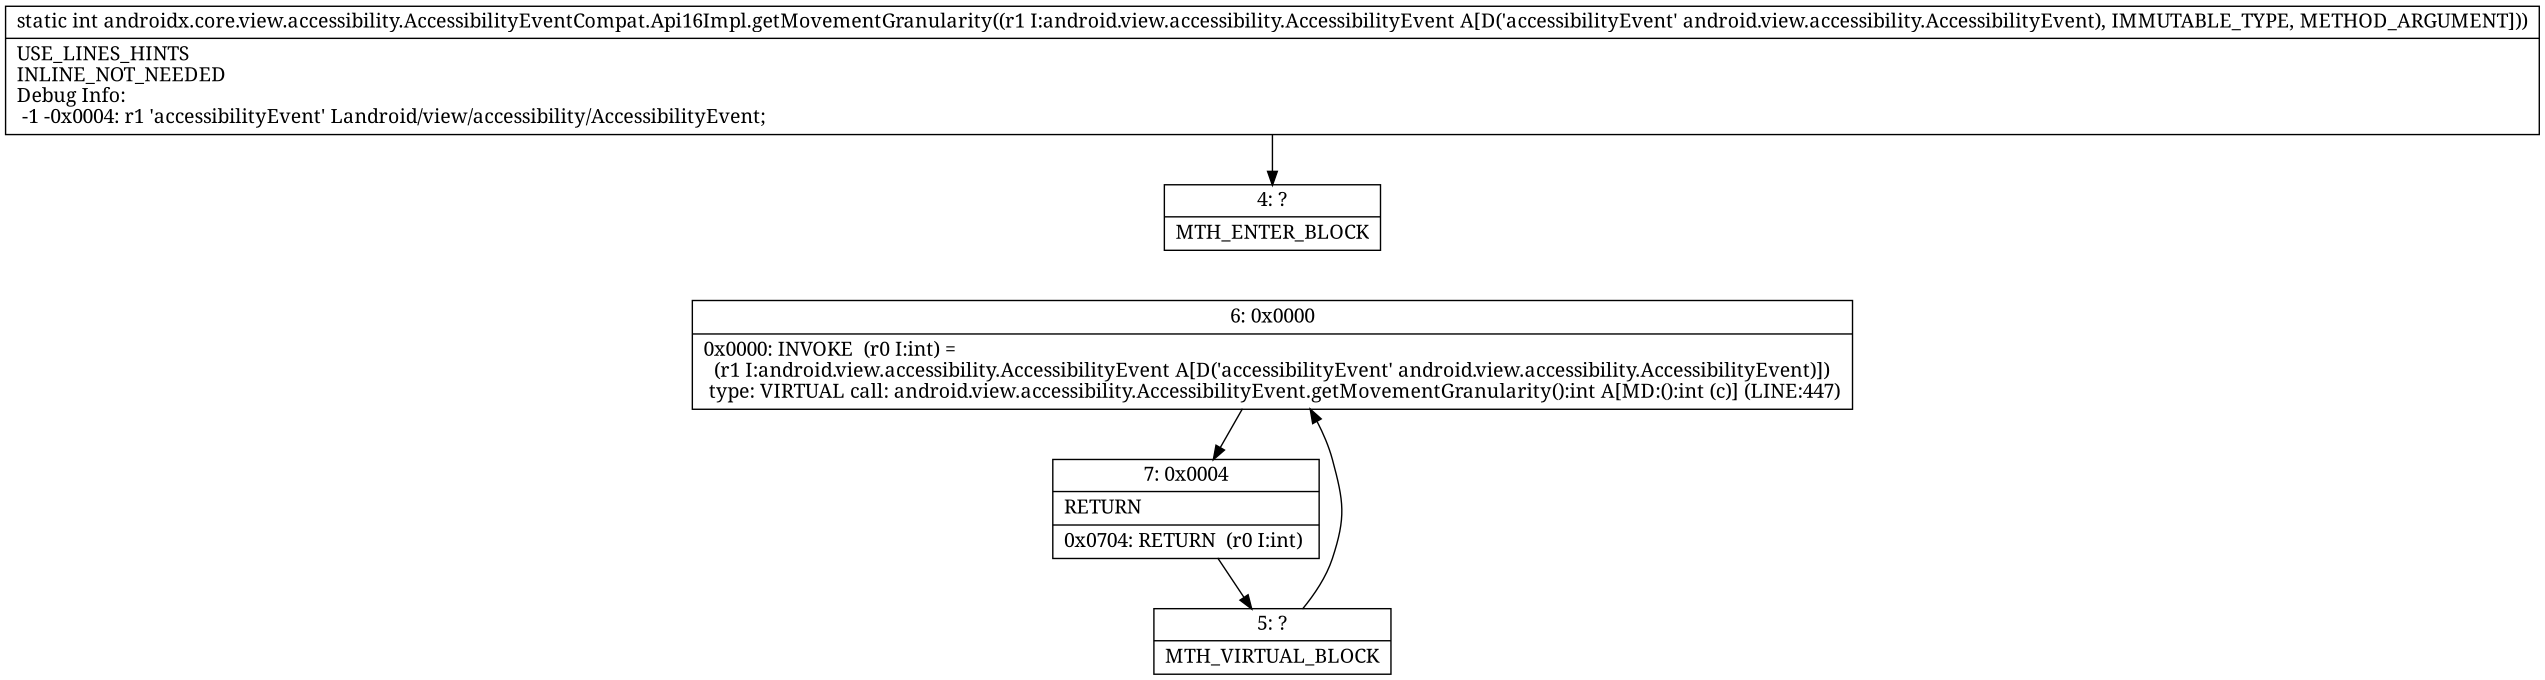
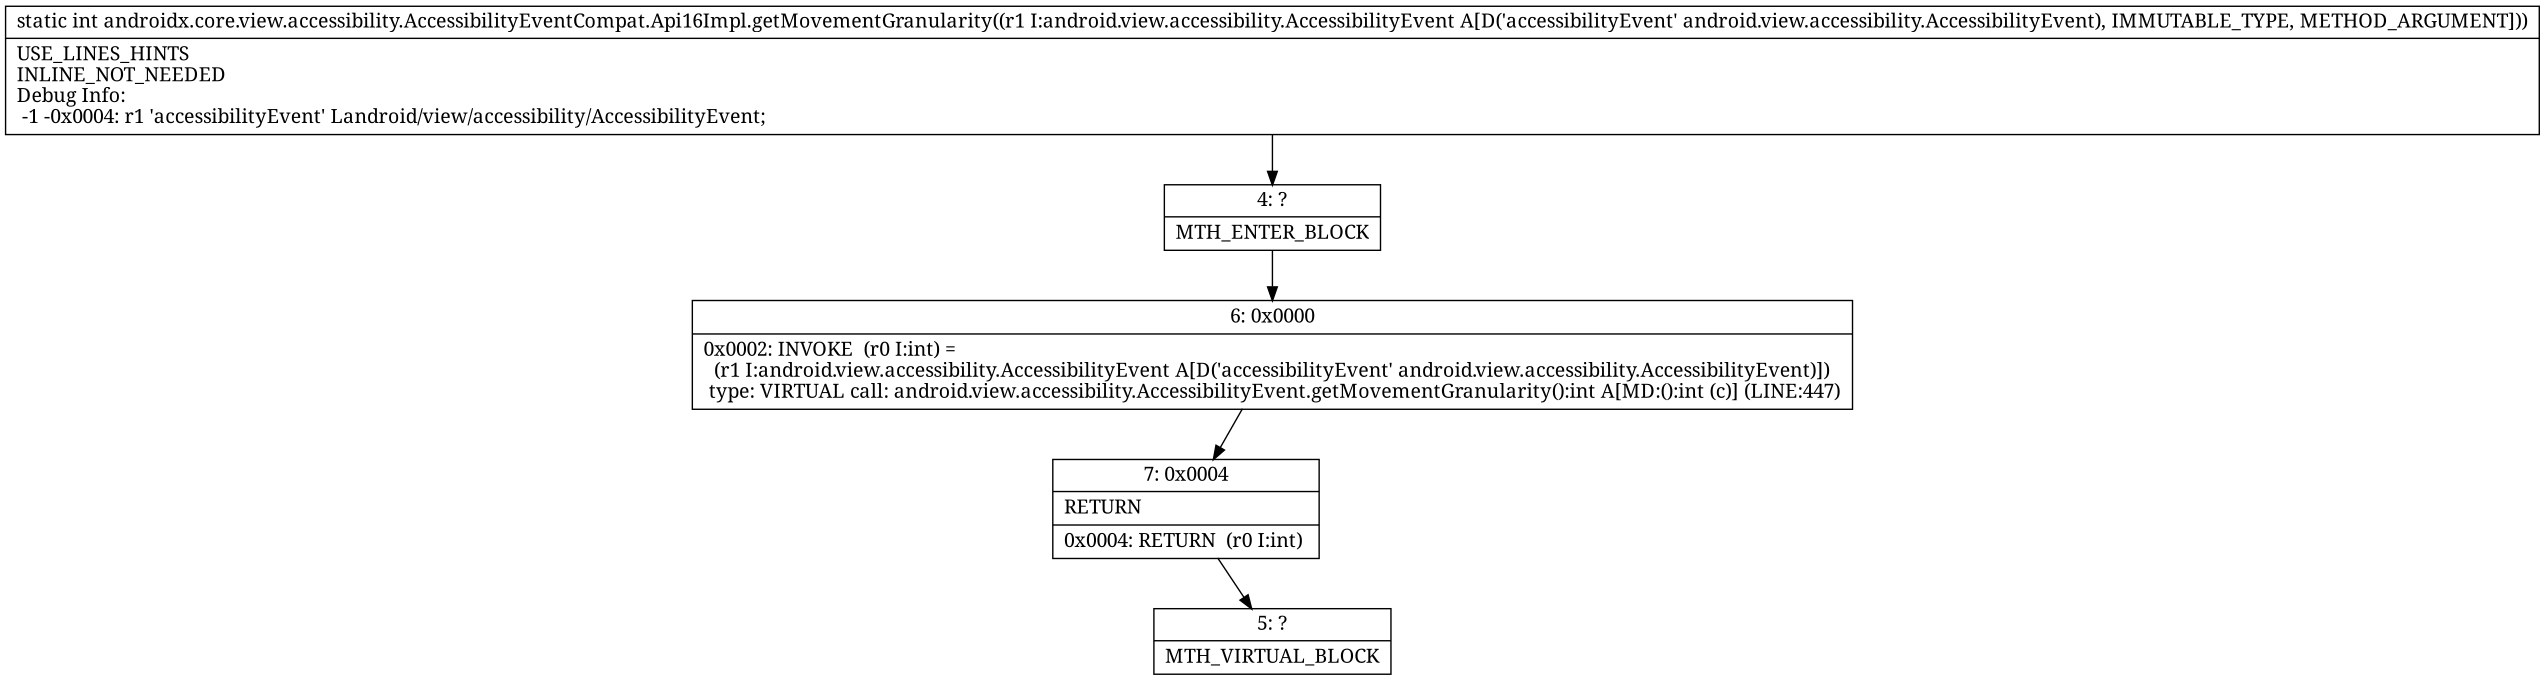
  digraph {
    fontname="Noto Serif"
    node [fontname="Noto Serif" shape=record]
    edge [fontname="Noto Serif"]
    n1 [label="{4\:\ ?|MTH_ENTER_BLOCK\l}"]
-   n2 [label="{6\:\ 0x0000|0x0000: INVOKE  (r0 I:int) = \l  (r1 I:android.view.accessibility.AccessibilityEvent A[D('accessibilityEvent' android.view.accessibility.AccessibilityEvent)])\l type: VIRTUAL call: android.view.accessibility.AccessibilityEvent.getMovementGranularity():int A[MD:():int (c)] (LINE:447)\l}"]
-   n3 [label="{7\:\ 0x0004|RETURN\l|0x0704: RETURN  (r0 I:int) \l}"]
+   n2 [label="{6\:\ 0x0000|0x0002: INVOKE  (r0 I:int) = \l  (r1 I:android.view.accessibility.AccessibilityEvent A[D('accessibilityEvent' android.view.accessibility.AccessibilityEvent)])\l type: VIRTUAL call: android.view.accessibility.AccessibilityEvent.getMovementGranularity():int A[MD:():int (c)] (LINE:447)\l}"]
+   n3 [label="{7\:\ 0x0004|RETURN\l|0x0004: RETURN  (r0 I:int) \l}"]
    n4 [label="{5\:\ ?|MTH_VIRTUAL_BLOCK\l}"]
    n5 [label="{static int androidx.core.view.accessibility.AccessibilityEventCompat.Api16Impl.getMovementGranularity((r1 I:android.view.accessibility.AccessibilityEvent A[D('accessibilityEvent' android.view.accessibility.AccessibilityEvent), IMMUTABLE_TYPE, METHOD_ARGUMENT]))  | USE_LINES_HINTS\lINLINE_NOT_NEEDED\lDebug Info:\l  \-1 \-0x0004: r1 'accessibilityEvent' Landroid\/view\/accessibility\/AccessibilityEvent;\l}"]
-   n4 -> n2
+   n1 -> n2
    n2 -> n3
    n3 -> n4
    n5 -> n1
  }
